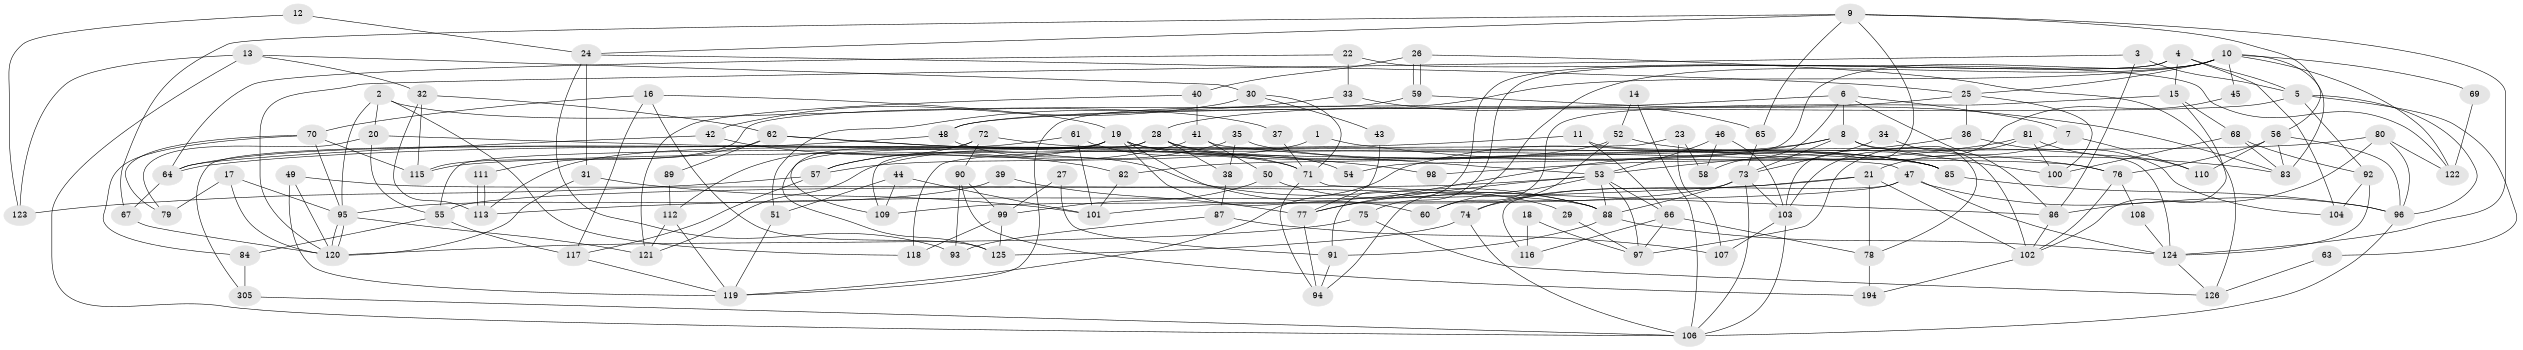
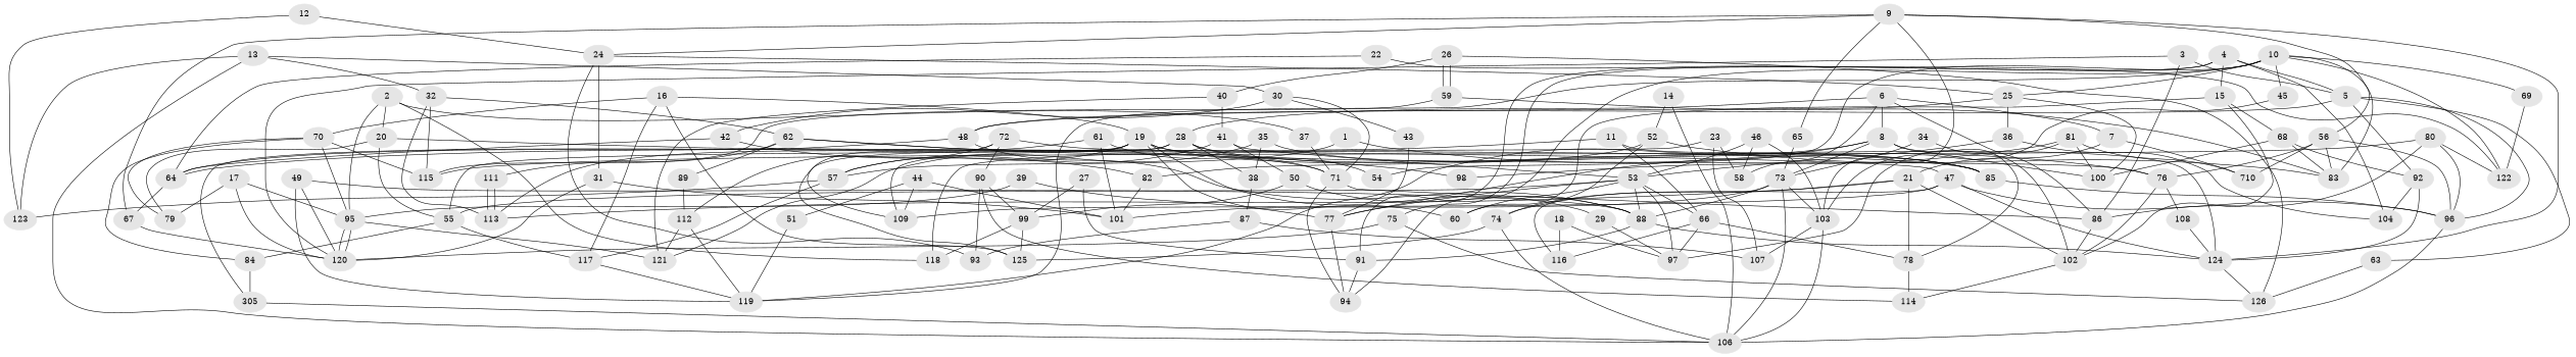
  graph {
    node [color=gray90 style=filled]
    1
    57
    76
    123
    117
    102
    108
    2
    20
    37
    95
    118
    79
    47
    55
    71
    120
    121
    3
    5
    86
    48
    63
    92
    96
    4
    15
    75
    91
    104
    60
    68
    126
    94
    64
    88
    124
    106
    6
    7
    8
    28
    58
    21
-   110
+   110 [label=710]
    73
    77
    78
    100
    119
    54
    85
    38
    109
    74
    113
    103
    101
-   114 [label=194]
+   114
    9
    24
    56
    65
    67
    25
    31
    93
    83
    107
    10
    45
    69
    122
    36
    11
    66
    97
    116
    12
    13
    30
    32
    42
    43
    62
    115
    14
    52
    82
    16
    19
    70
    125
    29
    n95 [label=305]
    84
    17
    18
    22
-   33
    51
    23
    53
    26
    40
    59
    41
    27
    99
    87
    89
    98
    111
    34
    35
    39
    50
    44
    46
    49
    61
    112
    72
    90
    80
    81
    1 -- 57
    1 -- 76
    57 -- 123
    57 -- 117
    76 -- 102
    76 -- 108
    117 -- 119
    102 -- 114
    108 -- 124
    2 -- 20
    2 -- 37
    2 -- 95
    2 -- 118
    20 -- 79
    20 -- 47
    20 -- 55
    37 -- 71
    95 -- 120
    95 -- 120
    95 -- 121
    47 -- 96
    47 -- 124
    47 -- 109
    47 -- 116
    55 -- 117
    55 -- 84
    71 -- 86
    71 -- 94
    3 -- 120
    3 -- 5
    3 -- 86
    5 -- 48
    5 -- 63
    5 -- 92
    5 -- 96
    86 -- 102
    48 -- 64
    48 -- 88
    63 -- 126
    92 -- 104
    92 -- 124
    96 -- 106
    4 -- 5
    4 -- 15
    4 -- 75
    4 -- 91
    4 -- 104
    15 -- 102
    15 -- 60
    15 -- 68
    75 -- 120
    75 -- 126
    91 -- 94
    68 -- 92
    68 -- 100
    68 -- 83
    64 -- 67
    88 -- 91
    88 -- 124
    124 -- 126
    6 -- 86
    6 -- 7
    6 -- 8
    6 -- 28
    6 -- 58
    7 -- 21
    7 -- 110
    8 -- 73
    8 -- 77
    8 -- 78
    8 -- 100
    8 -- 119
    28 -- 55
    28 -- 54
    28 -- 85
    28 -- 38
    28 -- 109
    21 -- 102
    21 -- 78
    21 -- 74
    21 -- 113
    73 -- 88
    73 -- 106
    73 -- 103
    73 -- 101
    77 -- 94
    78 -- 114
    85 -- 96
    38 -- 87
    74 -- 106
    74 -- 125
    103 -- 106
    103 -- 107
    9 -- 124
    9 -- 103
    9 -- 24
    9 -- 56
    9 -- 65
    9 -- 67
    24 -- 25
    24 -- 31
    24 -- 93
    56 -- 76
    56 -- 96
    56 -- 110
    56 -- 83
    65 -- 73
    67 -- 120
    25 -- 48
    25 -- 100
    25 -- 36
    31 -- 120
    31 -- 101
    10 -- 94
    10 -- 119
    10 -- 54
    10 -- 25
    10 -- 83
    10 -- 45
    10 -- 69
    10 -- 122
    45 -- 103
    69 -- 122
    36 -- 104
    36 -- 53
    11 -- 64
    11 -- 124
    11 -- 66
    66 -- 78
    66 -- 97
    66 -- 116
    12 -- 123
    12 -- 24
    13 -- 123
    13 -- 106
    13 -- 30
    13 -- 32
    30 -- 71
    30 -- 42
    30 -- 43
    32 -- 113
    32 -- 62
    32 -- 115
    42 -- 64
    42 -- 82
    43 -- 77
    62 -- 71
    62 -- 89
    62 -- 98
    62 -- 111
    14 -- 106
    14 -- 52
    52 -- 74
    52 -- 83
    52 -- 82
    82 -- 101
    16 -- 117
    16 -- 19
    16 -- 70
    16 -- 125
    19 -- 57
    19 -- 76
    19 -- 60
    19 -- 85
    19 -- 125
    19 -- 29
    19 -- n95
    70 -- 95
    70 -- 79
    70 -- 115
    70 -- 84
    29 -- 97
    n95 -- 106
    84 -- n95
    17 -- 95
    17 -- 79
    17 -- 120
    18 -- 97
    18 -- 116
    22 -- 64
    22 -- 122
-   22 -- 33
-   33 -- 65
-   33 -- 51
    51 -- 119
    23 -- 118
    23 -- 58
    23 -- 107
    53 -- 55
    53 -- 60
    53 -- 88
    53 -- 77
    53 -- 66
    53 -- 97
    26 -- 126
    26 -- 40
    26 -- 59
    26 -- 59
    40 -- 121
    40 -- 41
    59 -- 83
    59 -- 115
    41 -- 57
    41 -- 53
    41 -- 50
    27 -- 91
    27 -- 99
    99 -- 118
    99 -- 125
    87 -- 93
    87 -- 107
    89 -- 112
    111 -- 113
    111 -- 113
    34 -- 102
    34 -- 73
    35 -- 121
    35 -- 85
    35 -- 38
    39 -- 95
    39 -- 77
    50 -- 88
    50 -- 99
    44 -- 109
    44 -- 101
    44 -- 51
    46 -- 58
    46 -- 103
    46 -- 53
    49 -- 120
    49 -- 88
    49 -- 119
    61 -- 71
    61 -- 113
    61 -- 101
    112 -- 121
    112 -- 119
    72 -- 85
    72 -- 109
    72 -- 112
    72 -- 90
    90 -- 114
    90 -- 93
    90 -- 99
    80 -- 86
    80 -- 96
    80 -- 122
    80 -- 115
    81 -- 110
    81 -- 100
    81 -- 97
    81 -- 98
  }
